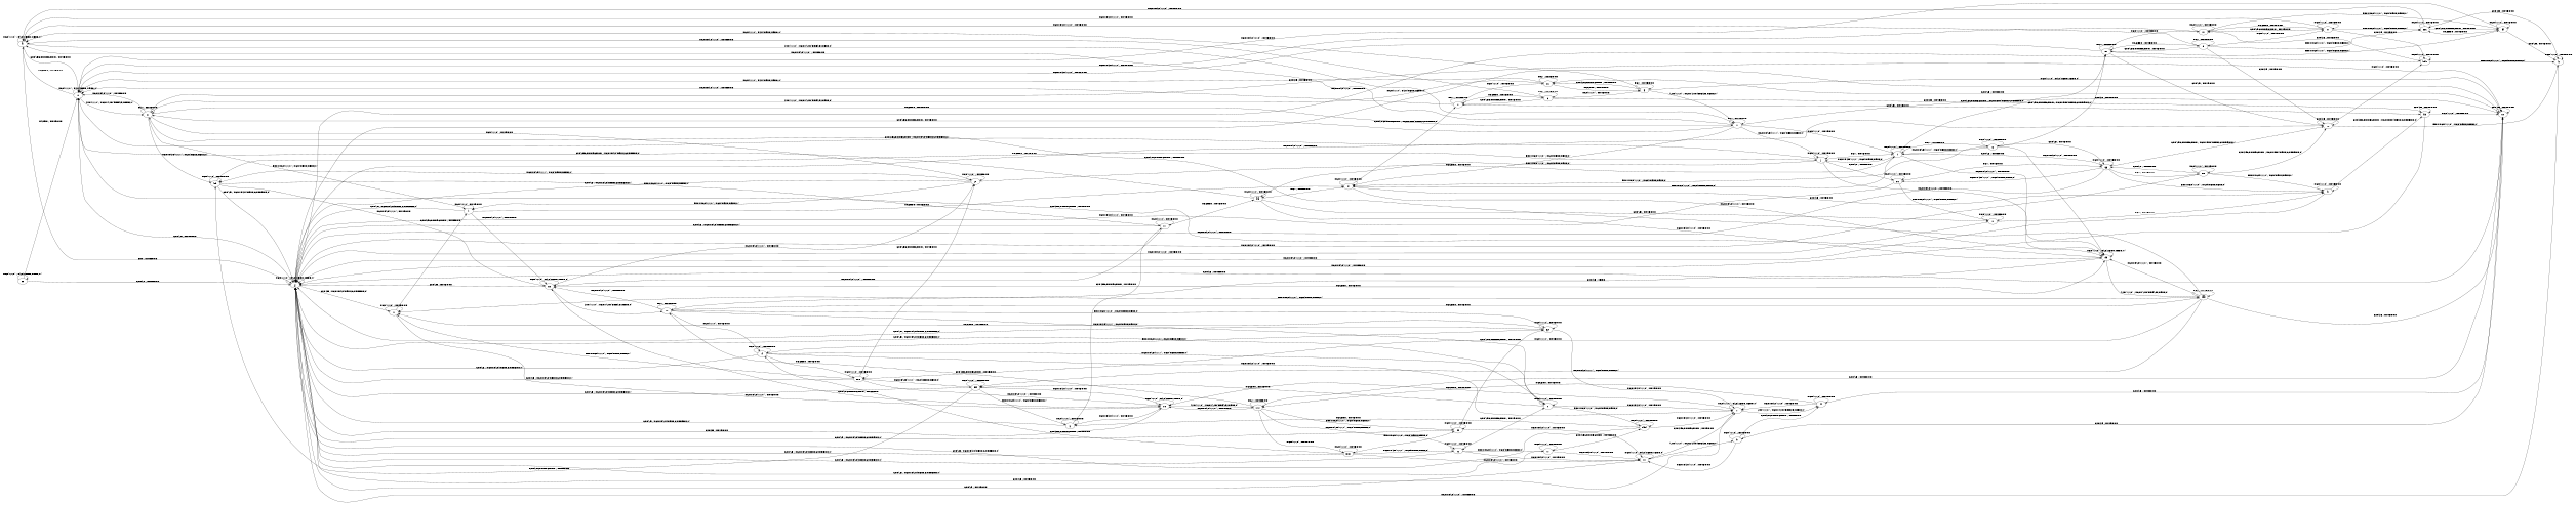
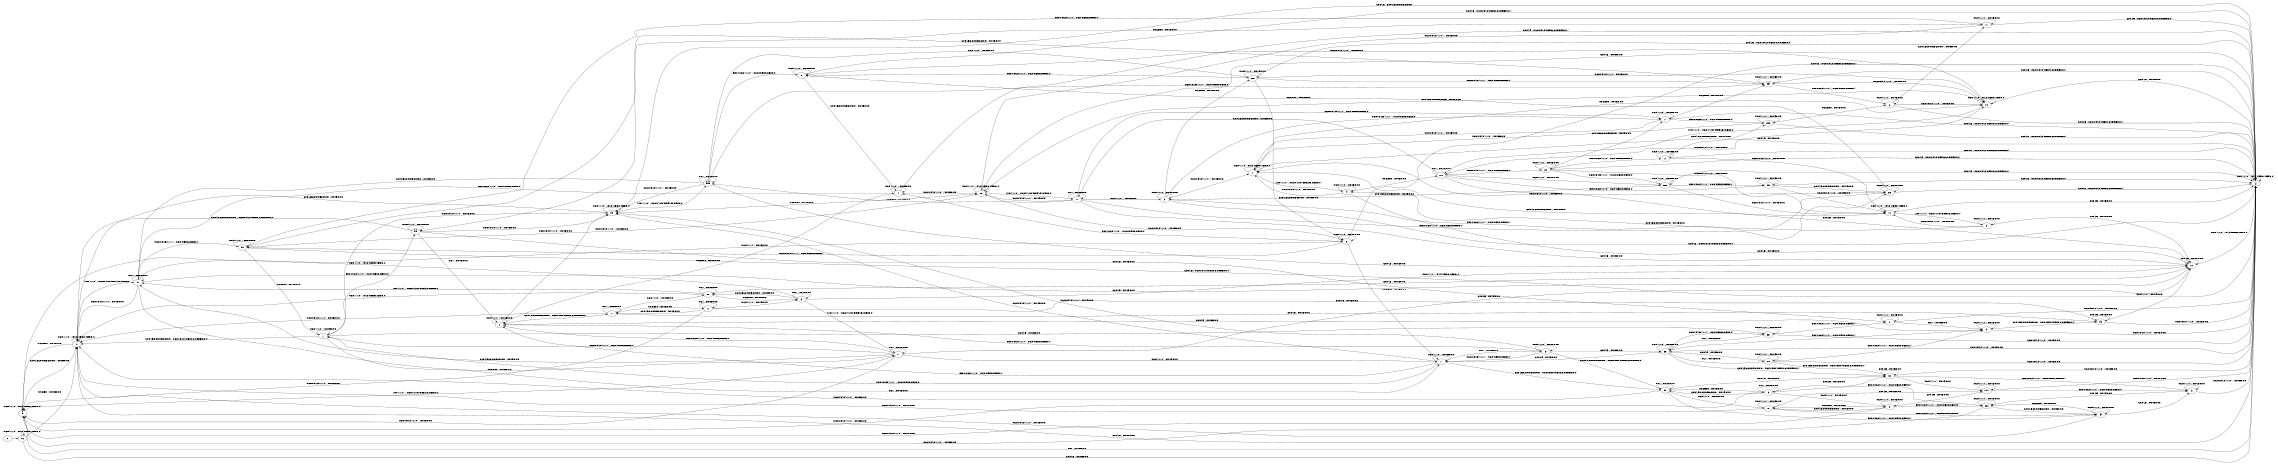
  digraph {
    "Incoming time"=11.340070247650146
    "Outgoing time"=20.98832631111145
    Output="{'States': 58, 'Transitions': 685, 'Filename': '../results/tcp/TCP_Linux_Server-TCP_Linux_Server-msat-4.dot'}"
    Reference="{'States': 58, 'Transitions': 685, 'Filename': '../subjects/tcp/TCP_Linux_Server.dot'}"
    Solver=msat
    Updated="{'States': 58, 'Transitions': 685, 'Filename': '../subjects/tcp/TCP_Linux_Server.dot'}"
    "f-measure"=1.0
    precision=1.0
    rankdir=LR
    recall=1.0
    a
    o
    v
    jj
    n
    uu
    i
    ii
    j
    p
    l
    bb
    m
    g
    dd
    qq
    z
    h
    gg
    aa
    b
    ll
    zz
    r
    ww
    oo
    vv
    kk
    mm
    yy
    c
    q
    hh
    ss
    d
    x
    xx
    ccc
    ff
    tt
    bbb
    k
+   e
    cc
    f
    t
    pp
    eee
    ddd
    fff
    s
    nn
    y
    aaa
    ee
    u
    rr
    w
    a -> a [label="ACK(V,V,0) / RST(ZERO,ZERO,0)"]
    a -> o [label="CLOSECONNECTION / TIMEOUT"]
    a -> v [label="SYN(V,V,0) / ACK+SYN(FRESH,NEXT,0)"]
    a -> jj [label="FIN / TIMEOUT"]
    o -> a [label="ACCEPT / TIMEOUT"]
    o -> o [label="ACK(V,V,0) / RST(ZERO,ZERO,0)"]
    o -> jj [label="CLOSE / TIMEOUT"]
    o -> n [label="SYN(V,V,0) / ACK+SYN(FRESH,NEXT,0)"]
    v -> a [label="ACK+RST(V,V,0) / TIMEOUT"]
    v -> v [label="RCV / TIMEOUT"]
    v -> n [label="CLOSECONNECTION / TIMEOUT"]
    v -> uu [label="CLOSE / TIMEOUT"]
    v -> i [label="ACK(V,V,0) / TIMEOUT"]
    v -> ii [label="FIN+ACK(V,V,0) / ACK(NEXT,NEXT,0)"]
    v -> j [label="ACK+PSH(V,V,1) / ACK(NEXT,NEXT,0)"]
    jj -> jj [label="ACK(V,V,0) / RST(ZERO,ZERO,0)"]
    n -> o [label="ACK+RST(V,V,0) / TIMEOUT"]
    n -> v [label="ACCEPT / TIMEOUT"]
    n -> n [label="RCV / TIMEOUT"]
    n -> uu [label="CLOSE / TIMEOUT"]
    n -> p [label="ACK(V,V,0) / TIMEOUT"]
    n -> l [label="FIN+ACK(V,V,0) / ACK(NEXT,NEXT,0)"]
    n -> bb [label="ACK+PSH(V,V,1) / ACK(NEXT,NEXT,0)"]
    uu -> jj [label="ACK(V,V,0) / RST(NEXT,ZERO,0)"]
    uu -> uu [label="CLOSE / TIMEOUT"]
    i -> i [label="ACK(V,V,0) / TIMEOUT"]
    i -> ii [label="FIN+ACK(V,V,0) / ACK(NEXT,NEXT,0)"]
    i -> j [label="ACK+PSH(V,V,1) / ACK(NEXT,NEXT,0)"]
    i -> m [label="CLOSECONNECTION / ACK+FIN(NEXT,CURRENT,0)"]
    i -> g [label="RCV / TIMEOUT"]
    i -> dd [label="ACK+RST(V,V,0) / TIMEOUT"]
    i -> qq [label="CLOSE / TIMEOUT"]
    ii -> ii [label="ACK(V,V,0) / TIMEOUT"]
    ii -> dd [label="ACK+RST(V,V,0) / TIMEOUT"]
    ii -> z [label="CLOSECONNECTION / ACK+FIN(NEXT,CURRENT,0)"]
    ii -> h [label="CLOSE / TIMEOUT"]
    j -> o [label="CLOSECONNECTION / ACK+RST(NEXT,CURRENT,0)"]
    j -> i [label="RCV / TIMEOUT"]
    j -> j [label="ACK(V,V,0) / TIMEOUT"]
    j -> dd [label="ACK+RST(V,V,0) / TIMEOUT"]
    j -> gg [label="CLOSE / TIMEOUT"]
    j -> aa [label="FIN+ACK(V,V,0) / ACK(NEXT,NEXT,0)"]
    p -> jj [label="CLOSE / ACK+RST(NEXT,CURRENT,0)"]
    p -> i [label="ACCEPT / TIMEOUT"]
    p -> p [label="ACK(V,V,0) / TIMEOUT"]
    p -> l [label="FIN+ACK(V,V,0) / ACK(NEXT,NEXT,0)"]
    p -> bb [label="ACK+PSH(V,V,1) / ACK(NEXT,NEXT,0)"]
    l -> jj [label="CLOSE / ACK+RST(NEXT,CURRENT,0)"]
    l -> ii [label="ACCEPT / TIMEOUT"]
    l -> l [label="ACK(V,V,0) / TIMEOUT"]
    l -> nn [label="ACK+RST(V,V,0) / TIMEOUT"]
    bb -> jj [label="CLOSE / ACK+RST(NEXT,CURRENT,0)"]
    bb -> j [label="ACCEPT / TIMEOUT"]
    bb -> bb [label="ACK(V,V,0) / TIMEOUT"]
    bb -> nn [label="ACK+RST(V,V,0) / TIMEOUT"]
    bb -> rr [label="FIN+ACK(V,V,0) / ACK(NEXT,NEXT,0)"]
    m -> o [label="ACK+RST(V,V,0) / TIMEOUT"]
    m -> m [label="RCV / TIMEOUT"]
    m -> d [label="ACCEPT / TIMEOUT"]
    m -> xx [label="CLOSE / TIMEOUT"]
    m -> ff [label="FIN+ACK(V,V,0) / ACK(NEXT,NEXT,0)"]
    m -> tt [label="ACK(V,V,0) / TIMEOUT"]
    g -> i [label="ACK+PSH(V,V,1) / ACK(NEXT,NEXT,0)"]
    g -> ii [label="FIN+ACK(V,V,0) / ACK(NEXT,NEXT,0)"]
    g -> m [label="CLOSECONNECTION / ACK+FIN(NEXT,CURRENT,0)"]
    g -> g [label="ACK(V,V,0) / TIMEOUT"]
    g -> dd [label="ACK+RST(V,V,0) / TIMEOUT"]
    g -> qq [label="CLOSE / TIMEOUT"]
    dd -> o [label="CLOSECONNECTION / TIMEOUT"]
-   dd -> jj [label="CLOSE / TIMEOUT"]
+   dd -> jj [label="CLOSE / CLOSECONNECTION"]
    dd -> dd [label="ACK(V,V,0) / RST(ZERO,ZERO,0)"]
    dd -> aaa [label="SYN(V,V,0) / ACK+SYN(FRESH,NEXT,0)"]
    qq -> jj [label="ACK+RST(V,V,0) / TIMEOUT"]
    qq -> qq [label="ACK(V,V,0) / TIMEOUT"]
    qq -> h [label="FIN+ACK(V,V,0) / ACK(NEXT,NEXT,0)"]
    qq -> gg [label="ACK+PSH(V,V,1) / ACK(NEXT,NEXT,0)"]
    qq -> xx [label="CLOSECONNECTION / ACK+FIN(NEXT,CURRENT,0)"]
    qq -> ee [label="RCV / TIMEOUT"]
    z -> o [label="ACK+RST(V,V,0) / TIMEOUT"]
    z -> z [label="RCV / TIMEOUT"]
    z -> c [label="ACCEPT / TIMEOUT"]
    z -> hh [label="CLOSE / TIMEOUT"]
    z -> ss [label="ACK(V,V,0) / TIMEOUT"]
    h -> jj [label="ACK+RST(V,V,0) / TIMEOUT"]
    h -> h [label="ACK(V,V,0) / TIMEOUT"]
    h -> hh [label="CLOSECONNECTION / ACK+FIN(NEXT,CURRENT,0)"]
    gg -> jj [label="ACK+RST(V,V,0) / TIMEOUT"]
    gg -> qq [label="RCV / TIMEOUT"]
    gg -> gg [label="ACK(V,V,0) / TIMEOUT"]
    gg -> u [label="FIN+ACK(V,V,0) / ACK(NEXT,NEXT,0)"]
    aa -> o [label="CLOSECONNECTION / ACK+RST(NEXT,CURRENT,0)"]
    aa -> ii [label="RCV / TIMEOUT"]
    aa -> dd [label="ACK+RST(V,V,0) / TIMEOUT"]
    aa -> aa [label="ACK(V,V,0) / TIMEOUT"]
    aa -> u [label="CLOSE / TIMEOUT"]
    b -> uu [label="CLOSE / TIMEOUT"]
    b -> b [label="ACK(V,V,0) / TIMEOUT"]
    b -> ll [label="CLOSECONNECTION / TIMEOUT"]
    b -> zz [label="ACK+RST(V,V,0) / TIMEOUT"]
    ll -> uu [label="CLOSE / TIMEOUT"]
    ll -> ll [label="ACK(V,V,0) / TIMEOUT"]
    ll -> r [label="ACK+RST(V,V,0) / TIMEOUT"]
    ll -> ww [label="ACCEPT / TIMEOUT"]
    zz -> jj [label="CLOSE / TIMEOUT"]
    zz -> b [label="SYN(V,V,0) / ACK+SYN(FRESH,NEXT,0)"]
    zz -> zz [label="ACK(V,V,0) / RST(ZERO,ZERO,0)"]
    zz -> r [label="CLOSECONNECTION / TIMEOUT"]
    r -> jj [label="CLOSE / TIMEOUT"]
    r -> ll [label="SYN(V,V,0) / ACK+SYN(FRESH,NEXT,0)"]
    r -> r [label="ACK(V,V,0) / RST(ZERO,ZERO,0)"]
    r -> oo [label="ACCEPT / TIMEOUT"]
    ww -> uu [label="CLOSE / TIMEOUT"]
    ww -> ww [label="RCV / TIMEOUT"]
    ww -> oo [label="ACK+RST(V,V,0) / TIMEOUT"]
    ww -> vv [label="CLOSECONNECTION / TIMEOUT"]
    ww -> kk [label="FIN+ACK(V,V,0) / ACK(NEXT,NEXT,0)"]
    ww -> mm [label="ACK(V,V,0) / TIMEOUT"]
    ww -> yy [label="ACK+PSH(V,V,1) / ACK(NEXT,NEXT,0)"]
    oo -> jj [label="CLOSE / TIMEOUT"]
    oo -> ww [label="SYN(V,V,0) / ACK+SYN(FRESH,NEXT,0)"]
    oo -> oo [label="ACK(V,V,0) / RST(ZERO,ZERO,0)"]
    oo -> nn [label="CLOSECONNECTION / TIMEOUT"]
-   vv -> uu [label="CLOSE / ZERO"]
+   vv -> uu [label="CLOSE / TIMEOUT"]
    vv -> vv [label="RCV / TIMEOUT"]
    vv -> f [label="ACK(V,V,0) / TIMEOUT"]
    vv -> t [label="ACK+PSH(V,V,1) / ACK(NEXT,NEXT,0)"]
    vv -> pp [label="FIN+ACK(V,V,0) / ACK(NEXT,NEXT,0)"]
    vv -> nn [label="ACK+RST(V,V,0) / TIMEOUT"]
    vv -> aaa [label="ACCEPT / TIMEOUT"]
    kk -> jj [label="CLOSE / ACK+RST(NEXT,CURRENT,0)"]
    kk -> zz [label="ACK+RST(V,V,0) / TIMEOUT"]
    kk -> kk [label="ACK(V,V,0) / TIMEOUT"]
    kk -> pp [label="CLOSECONNECTION / TIMEOUT"]
    mm -> jj [label="CLOSE / ACK+RST(NEXT,CURRENT,0)"]
    mm -> zz [label="ACK+RST(V,V,0) / TIMEOUT"]
    mm -> kk [label="FIN+ACK(V,V,0) / ACK(NEXT,NEXT,0)"]
    mm -> mm [label="ACK(V,V,0) / TIMEOUT"]
-   mm -> yy [label="ACK+PSH(V,V,1) / ACK(NEXT,NEXT,0)"]
+   yy -> mm [label="ACK+PSH(V,V,1) / ACK(NEXT,NEXT,0)"]
    mm -> f [label="CLOSECONNECTION / TIMEOUT"]
    yy -> jj [label="CLOSE / ACK+RST(NEXT,CURRENT,0)"]
    yy -> zz [label="ACK+RST(V,V,0) / TIMEOUT"]
    yy -> yy [label="ACK(V,V,0) / TIMEOUT"]
    yy -> t [label="CLOSECONNECTION / TIMEOUT"]
    yy -> w [label="FIN+ACK(V,V,0) / ACK(NEXT,NEXT,0)"]
    c -> a [label="ACK+RST(V,V,0) / TIMEOUT"]
    c -> z [label="CLOSECONNECTION / TIMEOUT"]
    c -> c [label="RCV / TIMEOUT"]
    c -> q [label="ACK(V,V,0) / TIMEOUT"]
    c -> hh [label="CLOSE / TIMEOUT"]
    q -> a [label="ACK(V,V,0) / RST(NEXT,ZERO,0)"]
    q -> v [label="SYN(V,V,0) / ACK+SYN(FRESH,NEXT,0)"]
    q -> uu [label="ACK(V,V,0) / RST(ZERO,ZERO,0)"]
    q -> q [label="RCV / TIMEOUT"]
    q -> ss [label="CLOSECONNECTION / TIMEOUT"]
    hh -> jj [label="ACK+RST(V,V,0) / TIMEOUT"]
    hh -> uu [label="ACK(V,V,0) / TIMEOUT"]
    hh -> hh [label="CLOSE / TIMEOUT"]
    ss -> o [label="ACK(V,V,0) / RST(NEXT,ZERO,0)"]
    ss -> n [label="SYN(V,V,0) / ACK+SYN(FRESH,NEXT,0)"]
    ss -> uu [label="CLOSE / TIMEOUT"]
    ss -> q [label="ACCEPT / TIMEOUT"]
    ss -> ss [label="RCV / TIMEOUT"]
    d -> a [label="ACK+RST(V,V,0) / TIMEOUT"]
    d -> m [label="CLOSECONNECTION / TIMEOUT"]
    d -> d [label="RCV / TIMEOUT"]
    d -> x [label="ACK(V,V,0) / TIMEOUT"]
    d -> xx [label="CLOSE / TIMEOUT"]
    d -> ccc [label="FIN+ACK(V,V,0) / ACK(NEXT,NEXT,0)"]
    x -> a [label="ACK+RST(V,V,0) / TIMEOUT"]
    x -> x [label="ACK(V,V,0) / TIMEOUT"]
    x -> ccc [label="FIN+ACK(V,V,0) / ACK(NEXT,NEXT,0)"]
    x -> tt [label="CLOSECONNECTION / TIMEOUT"]
    x -> bbb [label="CLOSE / TIMEOUT"]
    xx -> jj [label="ACK+RST(V,V,0) / TIMEOUT"]
    xx -> xx [label="CLOSE / TIMEOUT"]
    xx -> bbb [label="ACK(V,V,0) / TIMEOUT"]
    xx -> k [label="FIN+ACK(V,V,0) / ACK(NEXT,NEXT,0)"]
    ccc -> a [label="ACK+RST(V,V,0) / TIMEOUT"]
    ccc -> ccc [label="ACK(V,V,0) / TIMEOUT"]
    ccc -> ff [label="CLOSECONNECTION / TIMEOUT"]
    ccc -> k [label="CLOSE / TIMEOUT"]
    ff -> o [label="ACK+RST(V,V,0) / TIMEOUT"]
    ff -> ccc [label="ACCEPT / TIMEOUT"]
    ff -> ff [label="ACK(V,V,0) / TIMEOUT"]
    ff -> k [label="CLOSE / TIMEOUT"]
    tt -> o [label="ACK+RST(V,V,0) / TIMEOUT"]
    tt -> x [label="ACCEPT / TIMEOUT"]
    tt -> ff [label="FIN+ACK(V,V,0) / ACK(NEXT,NEXT,0)"]
    tt -> tt [label="ACK(V,V,0) / TIMEOUT"]
    tt -> bbb [label="CLOSE / TIMEOUT"]
    bbb -> jj [label="ACK+RST(V,V,0) / TIMEOUT"]
    bbb -> bbb [label="ACK(V,V,0) / TIMEOUT"]
    bbb -> k [label="FIN+ACK(V,V,0) / ACK(NEXT,NEXT,0)"]
    k -> jj [label="ACK+RST(V,V,0) / TIMEOUT"]
    k -> k [label="ACK(V,V,0) / TIMEOUT"]
+   e -> cc
    cc -> o [label="LISTEN / TIMEOUT"]
    cc -> jj [label="CLOSE / TIMEOUT"]
    cc -> cc [label="ACK(V,V,0) / RST(ZERO,ZERO,0)"]
    f -> jj [label="CLOSE / ACK+RST(NEXT,CURRENT,0)"]
    f -> r [label="ACK+RST(V,V,0) / TIMEOUT"]
    f -> f [label="ACK(V,V,0) / TIMEOUT"]
    f -> t [label="ACK+PSH(V,V,1) / ACK(NEXT,NEXT,0)"]
    f -> pp [label="FIN+ACK(V,V,0) / ACK(NEXT,NEXT,0)"]
    f -> eee [label="ACCEPT / TIMEOUT"]
    t -> jj [label="CLOSE / ACK+RST(NEXT,CURRENT,0)"]
    t -> r [label="ACK+RST(V,V,0) / TIMEOUT"]
    t -> t [label="ACK(V,V,0) / TIMEOUT"]
    t -> ddd [label="FIN+ACK(V,V,0) / ACK(NEXT,NEXT,0)"]
    t -> fff [label="ACCEPT / TIMEOUT"]
    pp -> jj [label="CLOSE / ACK+RST(NEXT,CURRENT,0)"]
    pp -> r [label="ACK+RST(V,V,0) / TIMEOUT"]
    pp -> pp [label="ACK(V,V,0) / TIMEOUT"]
    pp -> s [label="ACCEPT / TIMEOUT"]
    eee -> jj [label="CLOSE / ACK+RST(NEXT,CURRENT,0)"]
    eee -> p [label="CLOSECONNECTION / TIMEOUT"]
    eee -> oo [label="ACK+RST(V,V,0) / TIMEOUT"]
    eee -> eee [label="ACK(V,V,0) / TIMEOUT"]
    eee -> fff [label="ACK+PSH(V,V,1) / ACK(NEXT,NEXT,0)"]
    eee -> s [label="FIN+ACK(V,V,0) / ACK(NEXT,NEXT,0)"]
    ddd -> jj [label="CLOSE / ACK+RST(NEXT,CURRENT,0)"]
    ddd -> r [label="ACK+RST(V,V,0) / TIMEOUT"]
    ddd -> ddd [label="ACK(V,V,0) / TIMEOUT"]
    ddd -> y [label="ACCEPT / TIMEOUT"]
    fff -> jj [label="CLOSE / ACK+RST(NEXT,CURRENT,0)"]
    fff -> bb [label="CLOSECONNECTION / TIMEOUT"]
    fff -> oo [label="ACK+RST(V,V,0) / TIMEOUT"]
    fff -> fff [label="ACK(V,V,0) / TIMEOUT"]
    fff -> y [label="FIN+ACK(V,V,0) / ACK(NEXT,NEXT,0)"]
-   jj -> s [label="CLOSE / ACK+RST(NEXT,CURRENT,0)"]
+   s -> jj [label="CLOSE / ACK+RST(NEXT,CURRENT,0)"]
    s -> l [label="CLOSECONNECTION / TIMEOUT"]
    s -> oo [label="ACK+RST(V,V,0) / TIMEOUT"]
    s -> s [label="ACK(V,V,0) / TIMEOUT"]
    nn -> jj [label="CLOSE / TIMEOUT"]
    nn -> p [label="ACK+RST(V,V,0) / TIMEOUT"]
    nn -> dd [label="ACCEPT / TIMEOUT"]
    nn -> vv [label="SYN(V,V,0) / ACK+SYN(FRESH,NEXT,0)"]
    nn -> nn [label="ACK(V,V,0) / RST(ZERO,ZERO,0)"]
    y -> jj [label="CLOSE / ACK+RST(NEXT,CURRENT,0)"]
    y -> oo [label="ACK+RST(V,V,0) / TIMEOUT"]
    y -> y [label="ACK(V,V,0) / TIMEOUT"]
    y -> rr [label="CLOSECONNECTION / TIMEOUT"]
    aaa -> n [label="CLOSECONNECTION / TIMEOUT"]
    aaa -> uu [label="CLOSE / TIMEOUT"]
    aaa -> dd [label="ACK+RST(V,V,0) / TIMEOUT"]
    aaa -> eee [label="ACK(V,V,0) / TIMEOUT"]
    aaa -> fff [label="ACK+PSH(V,V,1) / ACK(NEXT,NEXT,0)"]
    aaa -> s [label="FIN+ACK(V,V,0) / ACK(NEXT,NEXT,0)"]
    aaa -> aaa [label="RCV / TIMEOUT"]
    ee -> jj [label="ACK+RST(V,V,0) / TIMEOUT"]
    ee -> qq [label="CLOSE / TIMEOUT"]
    ee -> h [label="FIN+ACK(V,V,0) / ACK(NEXT,NEXT,0)"]
    ee -> xx [label="CLOSECONNECTION / ACK+FIN(NEXT,CURRENT,0)"]
    ee -> ee [label="ACK(V,V,0) / TIMEOUT"]
    u -> jj [label="ACK+RST(V,V,0) / TIMEOUT"]
    u -> h [label="RCV / TIMEOUT"]
    u -> u [label="ACK(V,V,0) / TIMEOUT"]
    rr -> jj [label="CLOSE / ACK+RST(NEXT,CURRENT,0)"]
    rr -> aa [label="ACCEPT / TIMEOUT"]
    rr -> nn [label="ACK+RST(V,V,0) / TIMEOUT"]
    rr -> rr [label="ACK(V,V,0) / TIMEOUT"]
    w -> jj [label="CLOSE / ACK+RST(NEXT,CURRENT,0)"]
    w -> zz [label="ACK+RST(V,V,0) / TIMEOUT"]
    w -> ddd [label="CLOSECONNECTION / TIMEOUT"]
    w -> w [label="ACK(V,V,0) / TIMEOUT"]
  }
